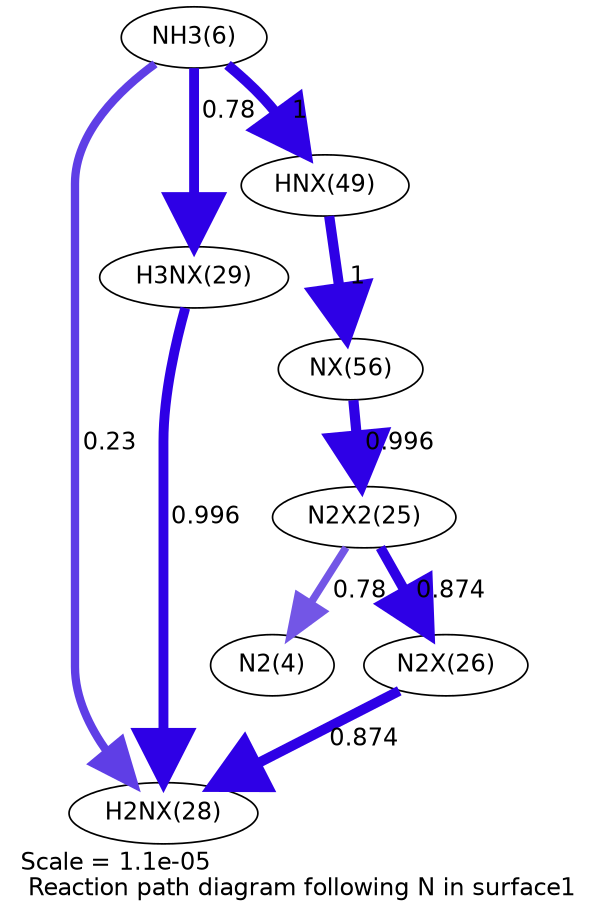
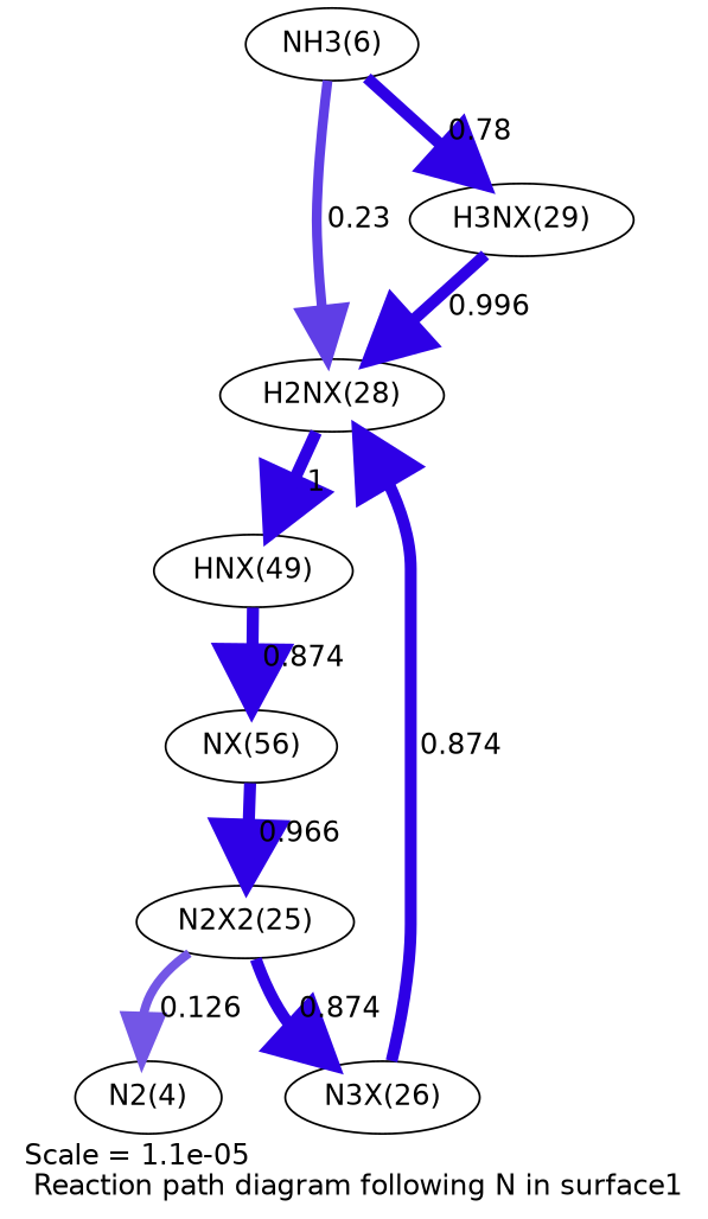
  digraph {
    fontname=Helvetica
    label="Scale = 1.1e-05\l Reaction path diagram following N in surface1"
    node [fontname=Helvetica]
    edge [arrowsize=3 color="0.7, 1.5, 0.9" fontname=Helvetica penwidth=6]
    n1 [label="NH3(6)"]
    n2 [label="H2NX(28)"]
    n3 [label="H3NX(29)"]
    n4 [label="HNX(49)"]
    n5 [label="NX(56)"]
    n6 [label="N2X2(25)"]
    n7 [label="N2(4)"]
-   n8 [label="N2X(26)"]
+   n8 [label="N3X(26)"]
    n1 -> n2 [arrowsize=2.45 color="0.7, 0.73, 0.9" label=" 0.23" penwidth=4.89]
    n1 -> n3 [arrowsize=2.9 color="0.7, 1.27, 0.9" label=" 0.78" penwidth=5.8]
-   n1 -> n4 [label=" 1"]
+   n2 -> n4 [label=" 1"]
    n3 -> n2 [arrowsize=2.9 color="0.7, 1.27, 0.9" label=" 0.996" penwidth=5.8]
-   n4 -> n5 [label=" 1"]
-   n5 -> n6 [label=" 0.996"]
-   n6 -> n7 [arrowsize=2.22 color="0.7, 0.626, 0.9" label=" 0.78" penwidth=4.44]
+   n4 -> n5 [label=" 0.874"]
+   n5 -> n6 [label=" 0.966"]
+   n6 -> n7 [arrowsize=2.22 color="0.7, 0.626, 0.9" label=" 0.126" penwidth=4.44]
    n6 -> n8 [arrowsize=2.95 color="0.7, 1.37, 0.9" label=" 0.874" penwidth=5.9]
    n8 -> n2 [arrowsize=2.95 color="0.7, 1.37, 0.9" label=" 0.874" penwidth=5.9]
  }
